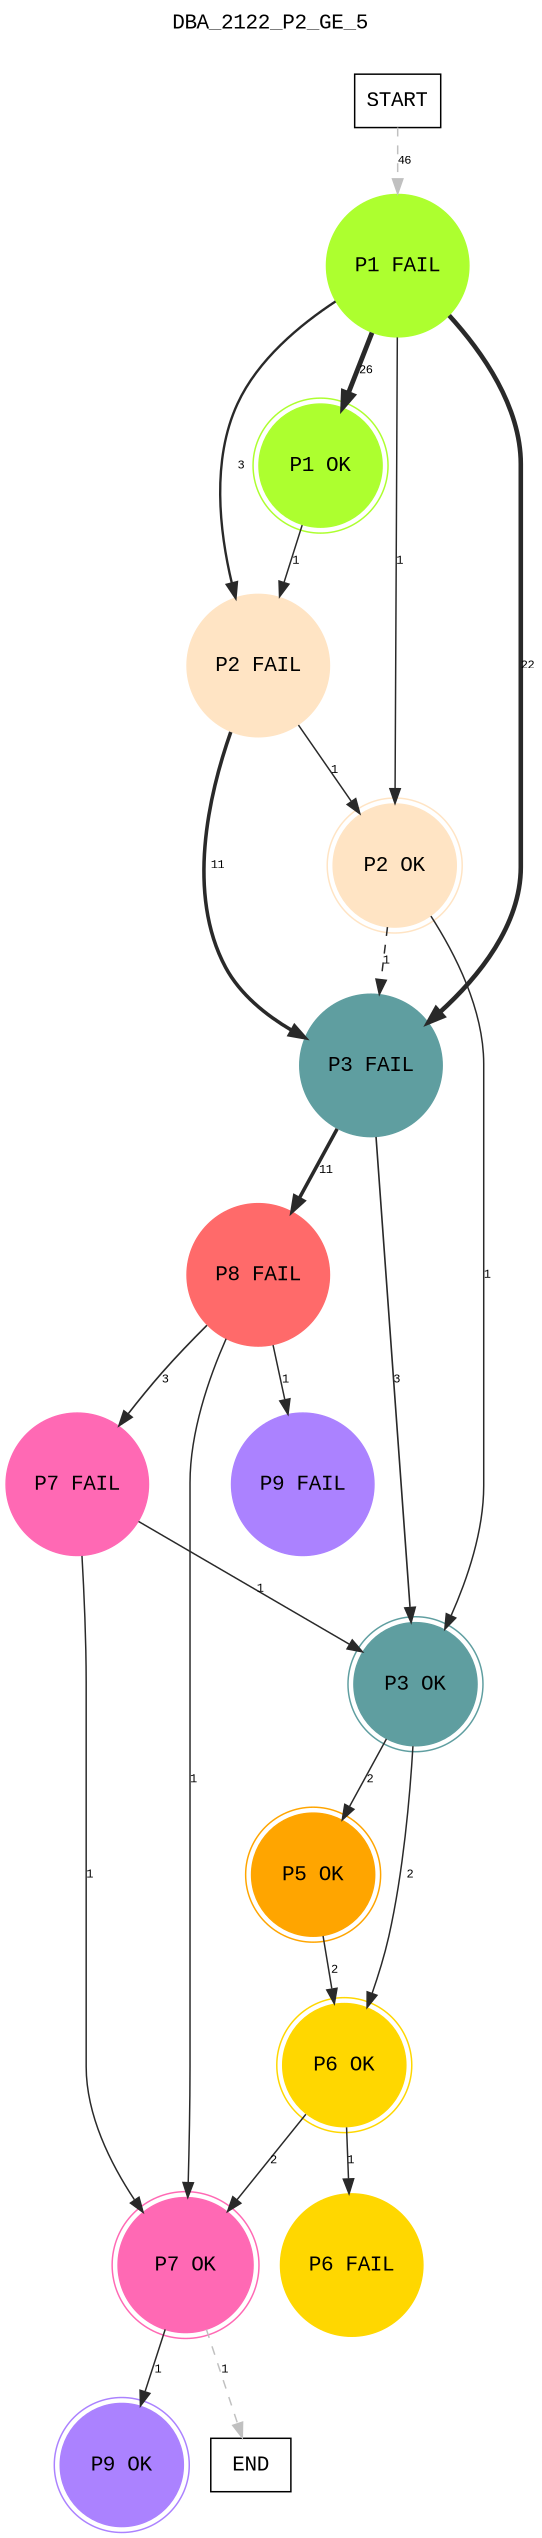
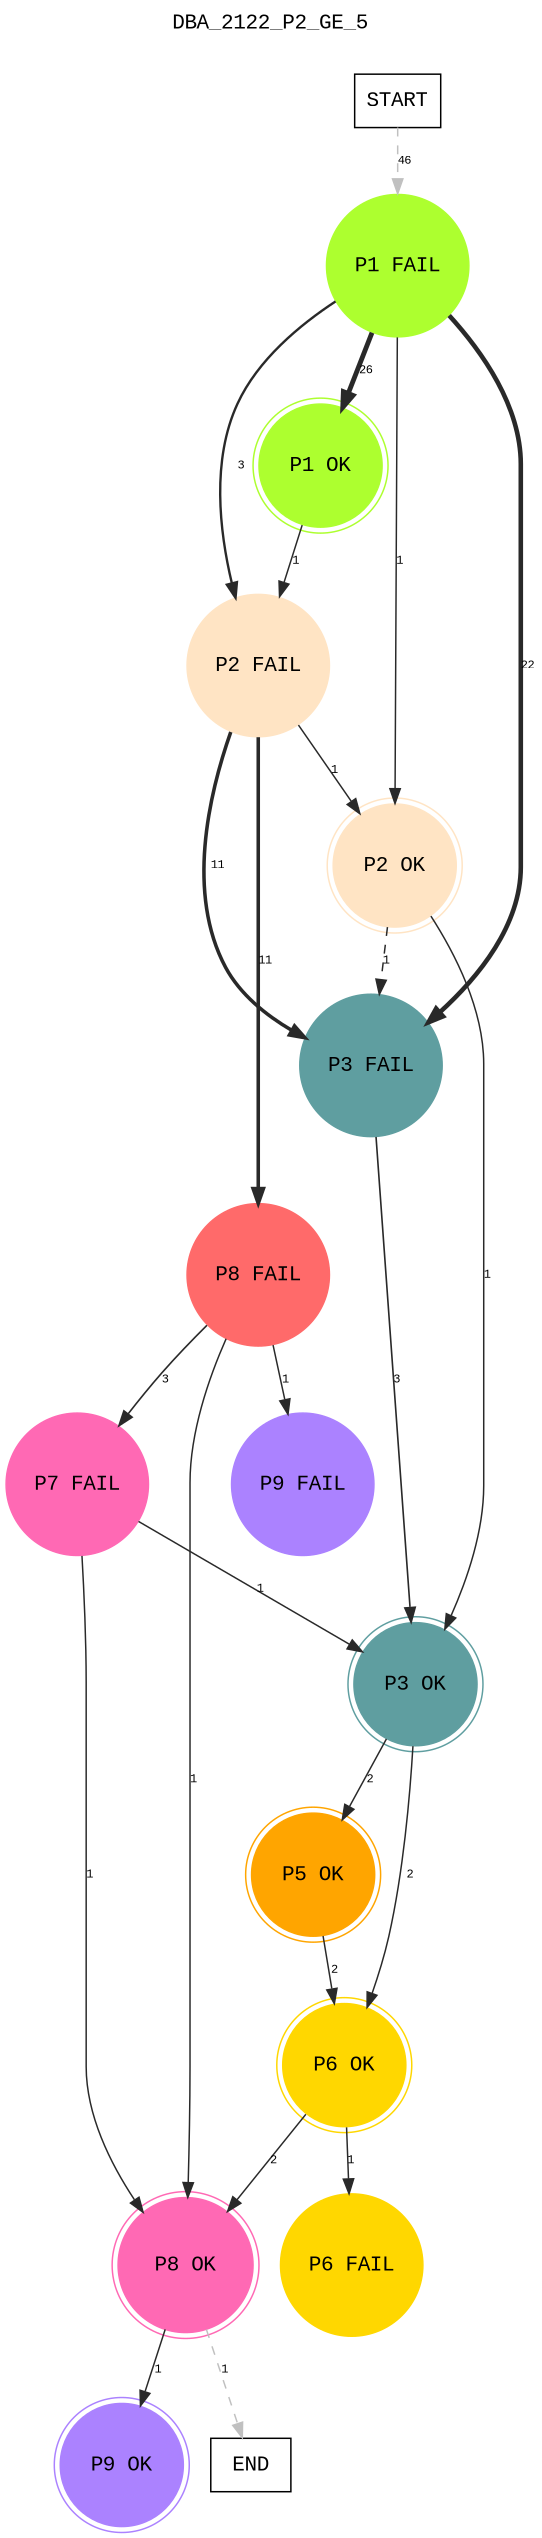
  digraph {
    fontname="Liberation Mono"
    label=DBA_2122_P2_GE_5
    labelloc=t
    node [color=black fontname="Liberation Mono" shape=circle style=filled]
    edge [color=grey16 fontname="Liberation Mono" fontsize=8 labelfloat=false penwidth=1]
    START [fillcolor=white shape=box]
    "P1 FAIL" [color=greenyellow]
    "P1 OK" [color=greenyellow peripheries=2]
    "P2 FAIL" [color=bisque]
    "P3 FAIL" [color=cadetblue]
    "P2 OK" [color=bisque peripheries=2]
    "P3 OK" [color=cadetblue peripheries=2]
    "P8 FAIL" [color=indianred1]
    "P6 OK" [color=gold peripheries=2]
    n10 [color=orange label="P5 OK" peripheries=2]
-   "P7 OK" [color=hotpink peripheries=2]
+   "P7 OK" [color=hotpink peripheries=2 label="P8 OK"]
    "P7 FAIL" [color=hotpink]
    "P9 FAIL" [color=mediumpurple1]
    "P6 FAIL" [color=gold]
    "P9 OK" [color=mediumpurple1 peripheries=2]
    END [fillcolor=white shape=box]
    START -> "P1 FAIL" [color=grey label=46 style=dashed penwidth=""]
    "P1 FAIL" -> "P1 OK" [label=26 penwidth=3.25809653802148]
    "P1 FAIL" -> "P2 FAIL" [label=3 penwidth=1.6094379124341]
    "P1 FAIL" -> "P3 FAIL" [label=22 penwidth=3.09104245335832]
    "P1 FAIL" -> "P2 OK" [label=1]
    "P1 OK" -> "P2 FAIL" [label=1]
    "P2 FAIL" -> "P3 FAIL" [label=11 penwidth=2.39789527279837]
    "P2 FAIL" -> "P2 OK" [label=1]
    "P3 FAIL" -> "P3 OK" [label=3 penwidth=1.09861228866811]
-   "P3 FAIL" -> "P8 FAIL" [label=11 penwidth=2.39789527279837]
+   "P2 FAIL" -> "P8 FAIL" [label=11 penwidth=2.39789527279837]
    "P2 OK" -> "P3 FAIL" [label=1 style=dashed]
    "P2 OK" -> "P3 OK" [label=1]
    "P3 OK" -> "P6 OK" [label=2]
    "P3 OK" -> n10 [label=2]
    "P8 FAIL" -> "P7 OK" [label=1]
    "P8 FAIL" -> "P7 FAIL" [label=3 penwidth=1.09861228866811]
    "P8 FAIL" -> "P9 FAIL" [label=1]
    "P6 OK" -> "P7 OK" [label=2]
    "P6 OK" -> "P6 FAIL" [label=1]
    n10 -> "P6 OK" [label=2]
    "P7 OK" -> "P9 OK" [label=1]
    "P7 OK" -> END [color=grey label=1 style=dashed penwidth=""]
    "P7 FAIL" -> "P3 OK" [label=1]
    "P7 FAIL" -> "P7 OK" [label=1]
  }
